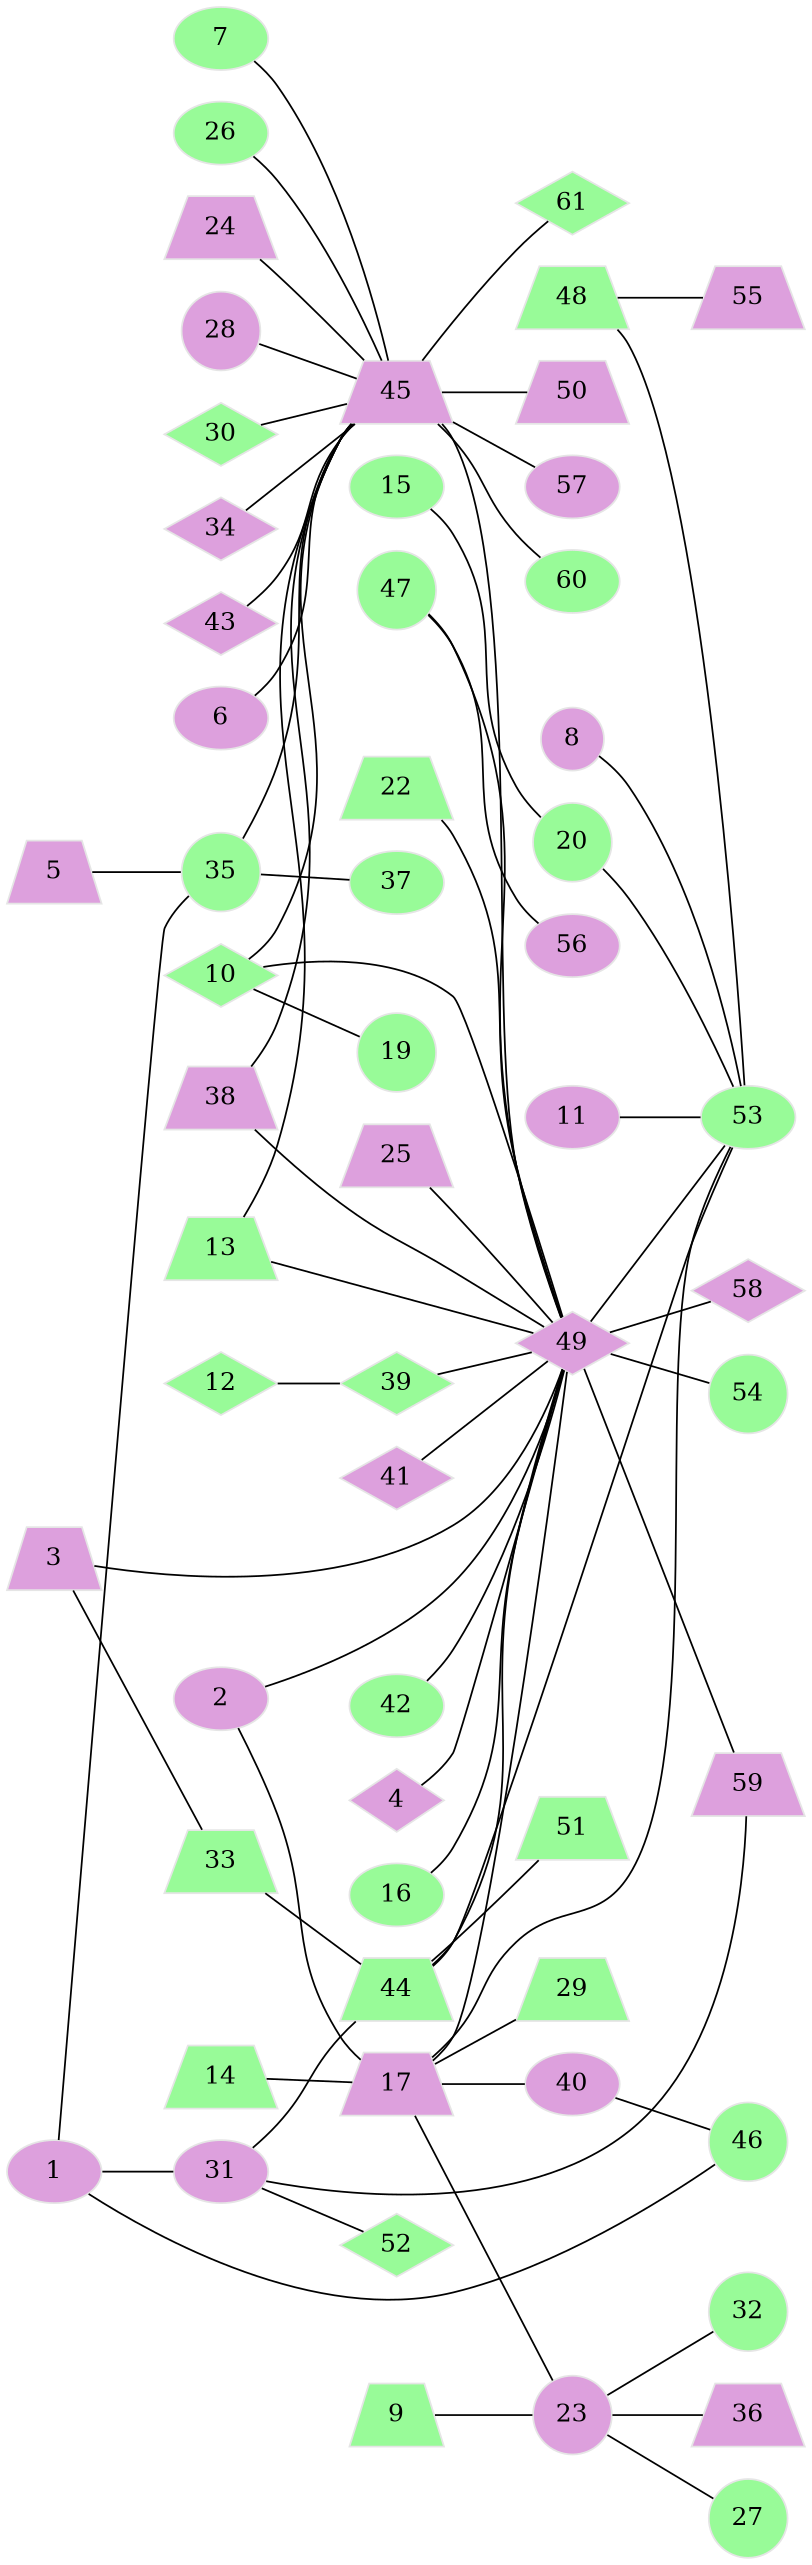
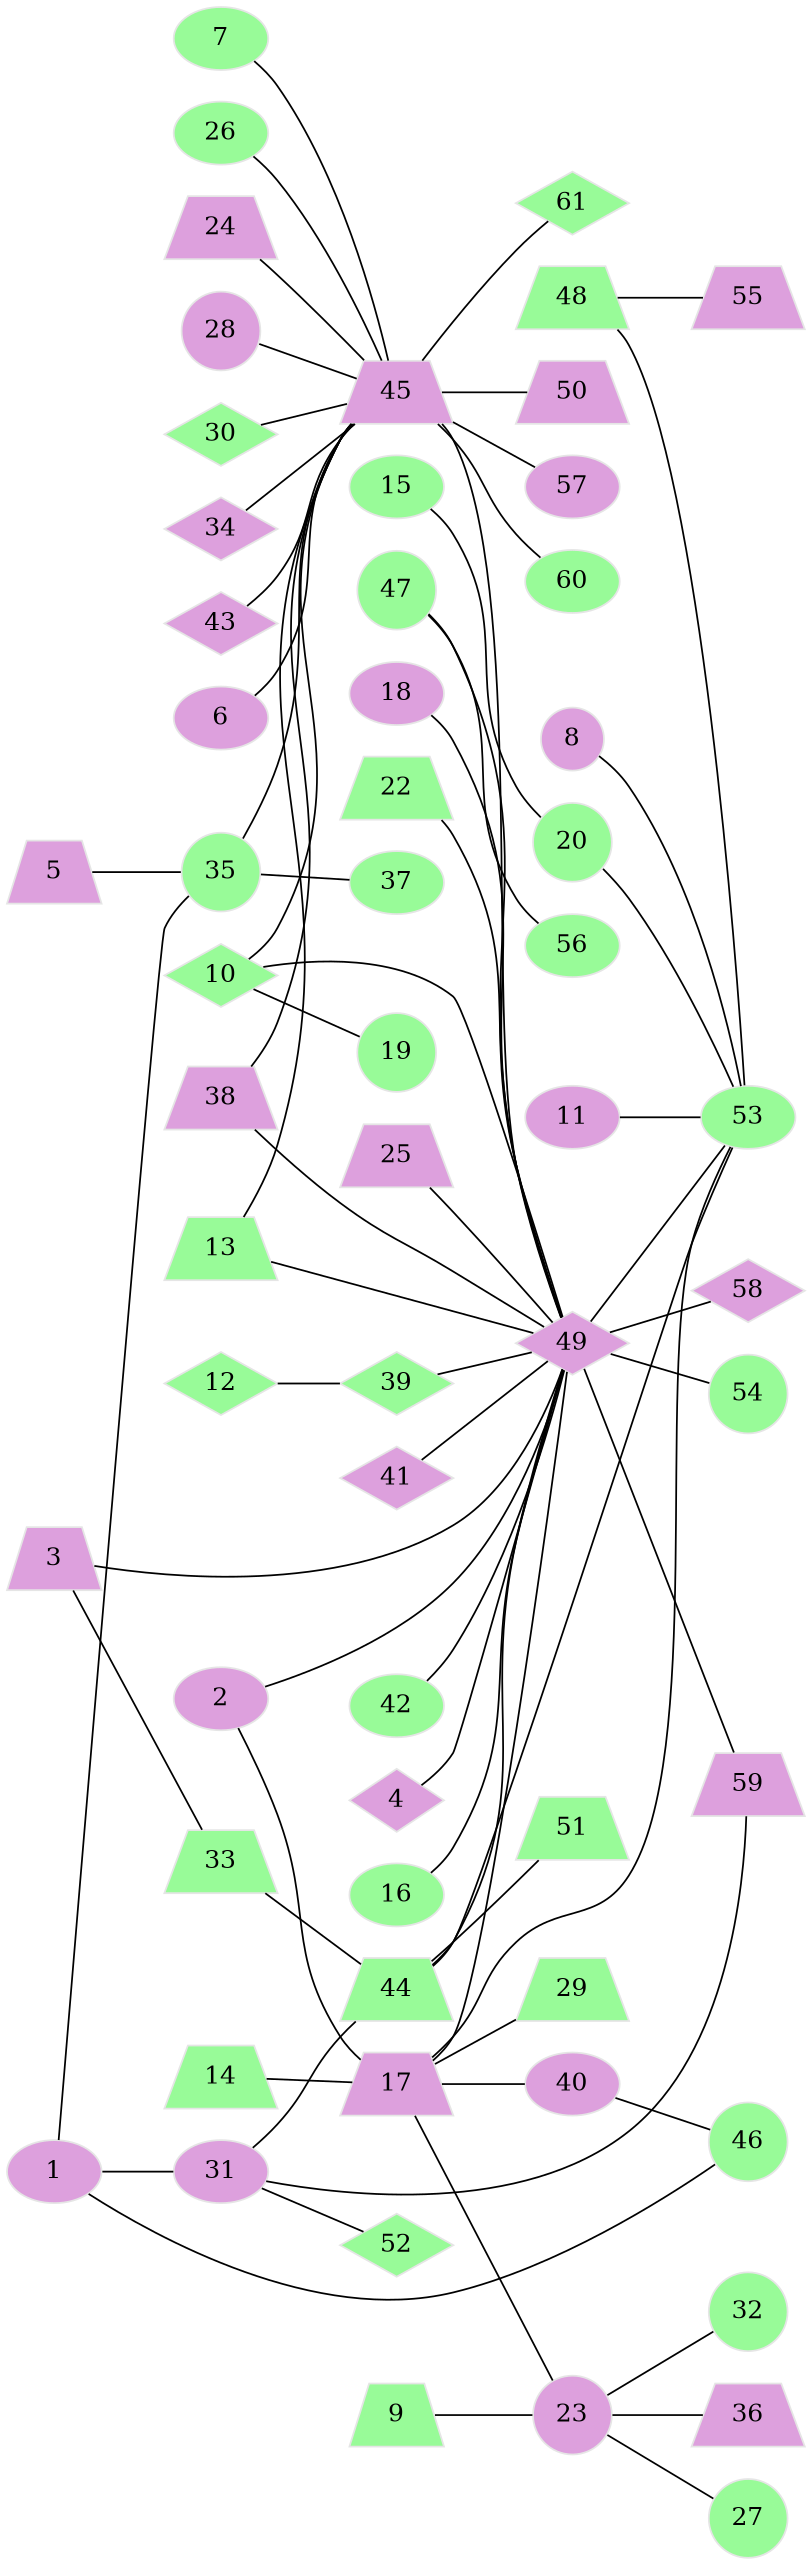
  graph {
    rankdir=LR
    node [color=gray90 fillcolor=palegreen shape=trapezium style=filled]
    edge [weight=1.0]
    1 [fillcolor=plum shape=ellipse]
    31 [fillcolor=plum shape=ellipse]
    35 [shape=circle]
    46 [shape=circle]
    44
    52 [shape=diamond]
    59 [fillcolor=plum]
    45 [fillcolor=plum]
    37 [shape=ellipse]
    2 [fillcolor=plum shape=ellipse]
    17 [fillcolor=plum]
    49 [fillcolor=plum shape=diamond]
    53 [shape=ellipse]
    23 [fillcolor=plum shape=circle]
    29
    40 [fillcolor=plum shape=ellipse]
    54 [shape=circle]
    58 [fillcolor=plum shape=diamond]
    3 [fillcolor=plum]
    33
    51
    4 [fillcolor=plum shape=diamond]
    5 [fillcolor=plum]
    6 [fillcolor=plum shape=ellipse]
    50 [fillcolor=plum]
    57 [fillcolor=plum shape=ellipse]
    60 [shape=ellipse]
    61 [shape=diamond]
    7 [shape=ellipse]
    8 [fillcolor=plum shape=circle]
    9
    27 [shape=circle]
    32 [shape=circle]
    36 [fillcolor=plum]
    10 [shape=diamond]
    19 [shape=circle]
    11 [fillcolor=plum shape=ellipse]
    12 [shape=diamond]
    39 [shape=diamond]
    13
    14
    15 [shape=ellipse]
    20 [shape=circle]
    16 [shape=ellipse]
+   18 [fillcolor=plum shape=ellipse]
    26 [shape=ellipse]
    22
    24 [fillcolor=plum]
    25 [fillcolor=plum]
    28 [fillcolor=plum shape=circle]
    30 [shape=diamond]
    34 [fillcolor=plum shape=diamond]
    38 [fillcolor=plum]
    41 [fillcolor=plum shape=diamond]
    42 [shape=ellipse]
    43 [fillcolor=plum shape=diamond]
    47 [shape=circle]
-   56 [fillcolor=plum shape=ellipse]
+   56 [shape=ellipse]
    48
    55 [fillcolor=plum]
    1 -- 31
    1 -- 35
    1 -- 46
    31 -- 44
    31 -- 52
    31 -- 59
    35 -- 45
    35 -- 37
    44 -- 49
    44 -- 53
    44 -- 51
    45 -- 49 [weight=2.0]
    45 -- 50
    45 -- 57
    45 -- 60
    45 -- 61
    2 -- 17
    2 -- 49
    17 -- 49
    17 -- 53
    17 -- 23
    17 -- 29
    17 -- 40
    49 -- 59
    49 -- 53
    49 -- 54
    49 -- 58
    23 -- 27
    23 -- 32
    23 -- 36
    40 -- 46
    3 -- 49 [weight=2.0]
    3 -- 33
    33 -- 44
    4 -- 49
    5 -- 35
    6 -- 45
    7 -- 45
    8 -- 53
    9 -- 23
    10 -- 45
    10 -- 49
    10 -- 19
    11 -- 53
    12 -- 39
    39 -- 49
    13 -- 45
    13 -- 49
    14 -- 17
    15 -- 20
    20 -- 53
    16 -- 49
+   18 -- 49
    26 -- 45
    22 -- 49
    24 -- 45
    25 -- 49 [weight=2.0]
    28 -- 45
    30 -- 45
    34 -- 45
    38 -- 45
    38 -- 49
    41 -- 49
    42 -- 49
    43 -- 45
    47 -- 49
    47 -- 56
    48 -- 53
    48 -- 55
  }
